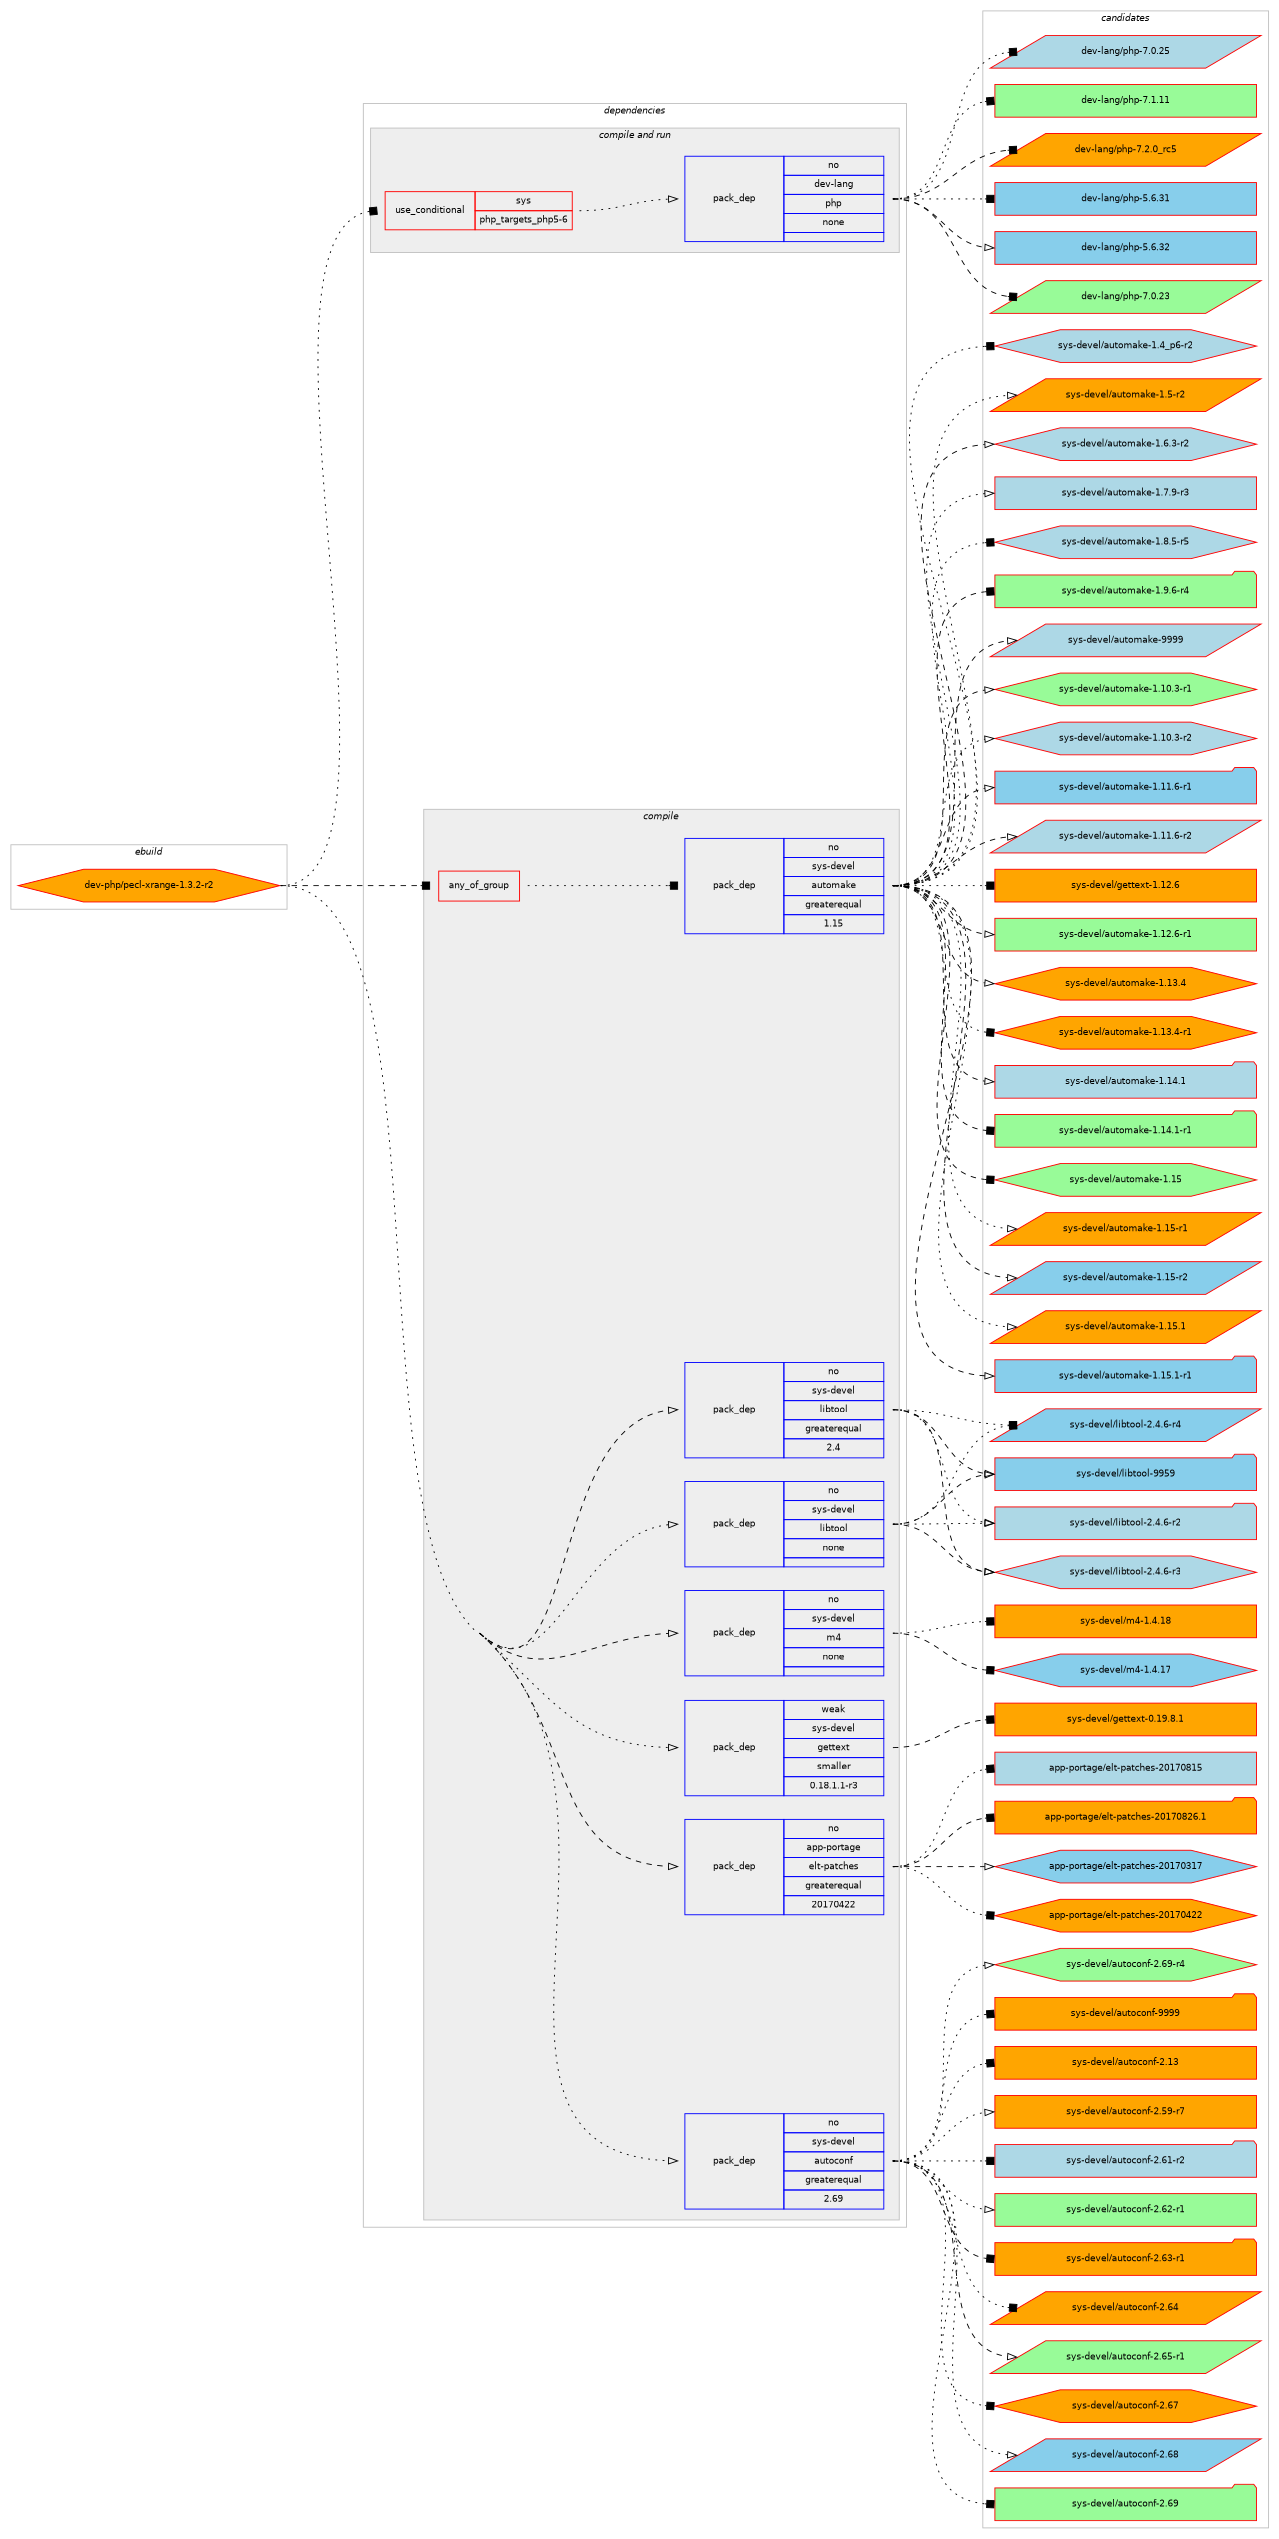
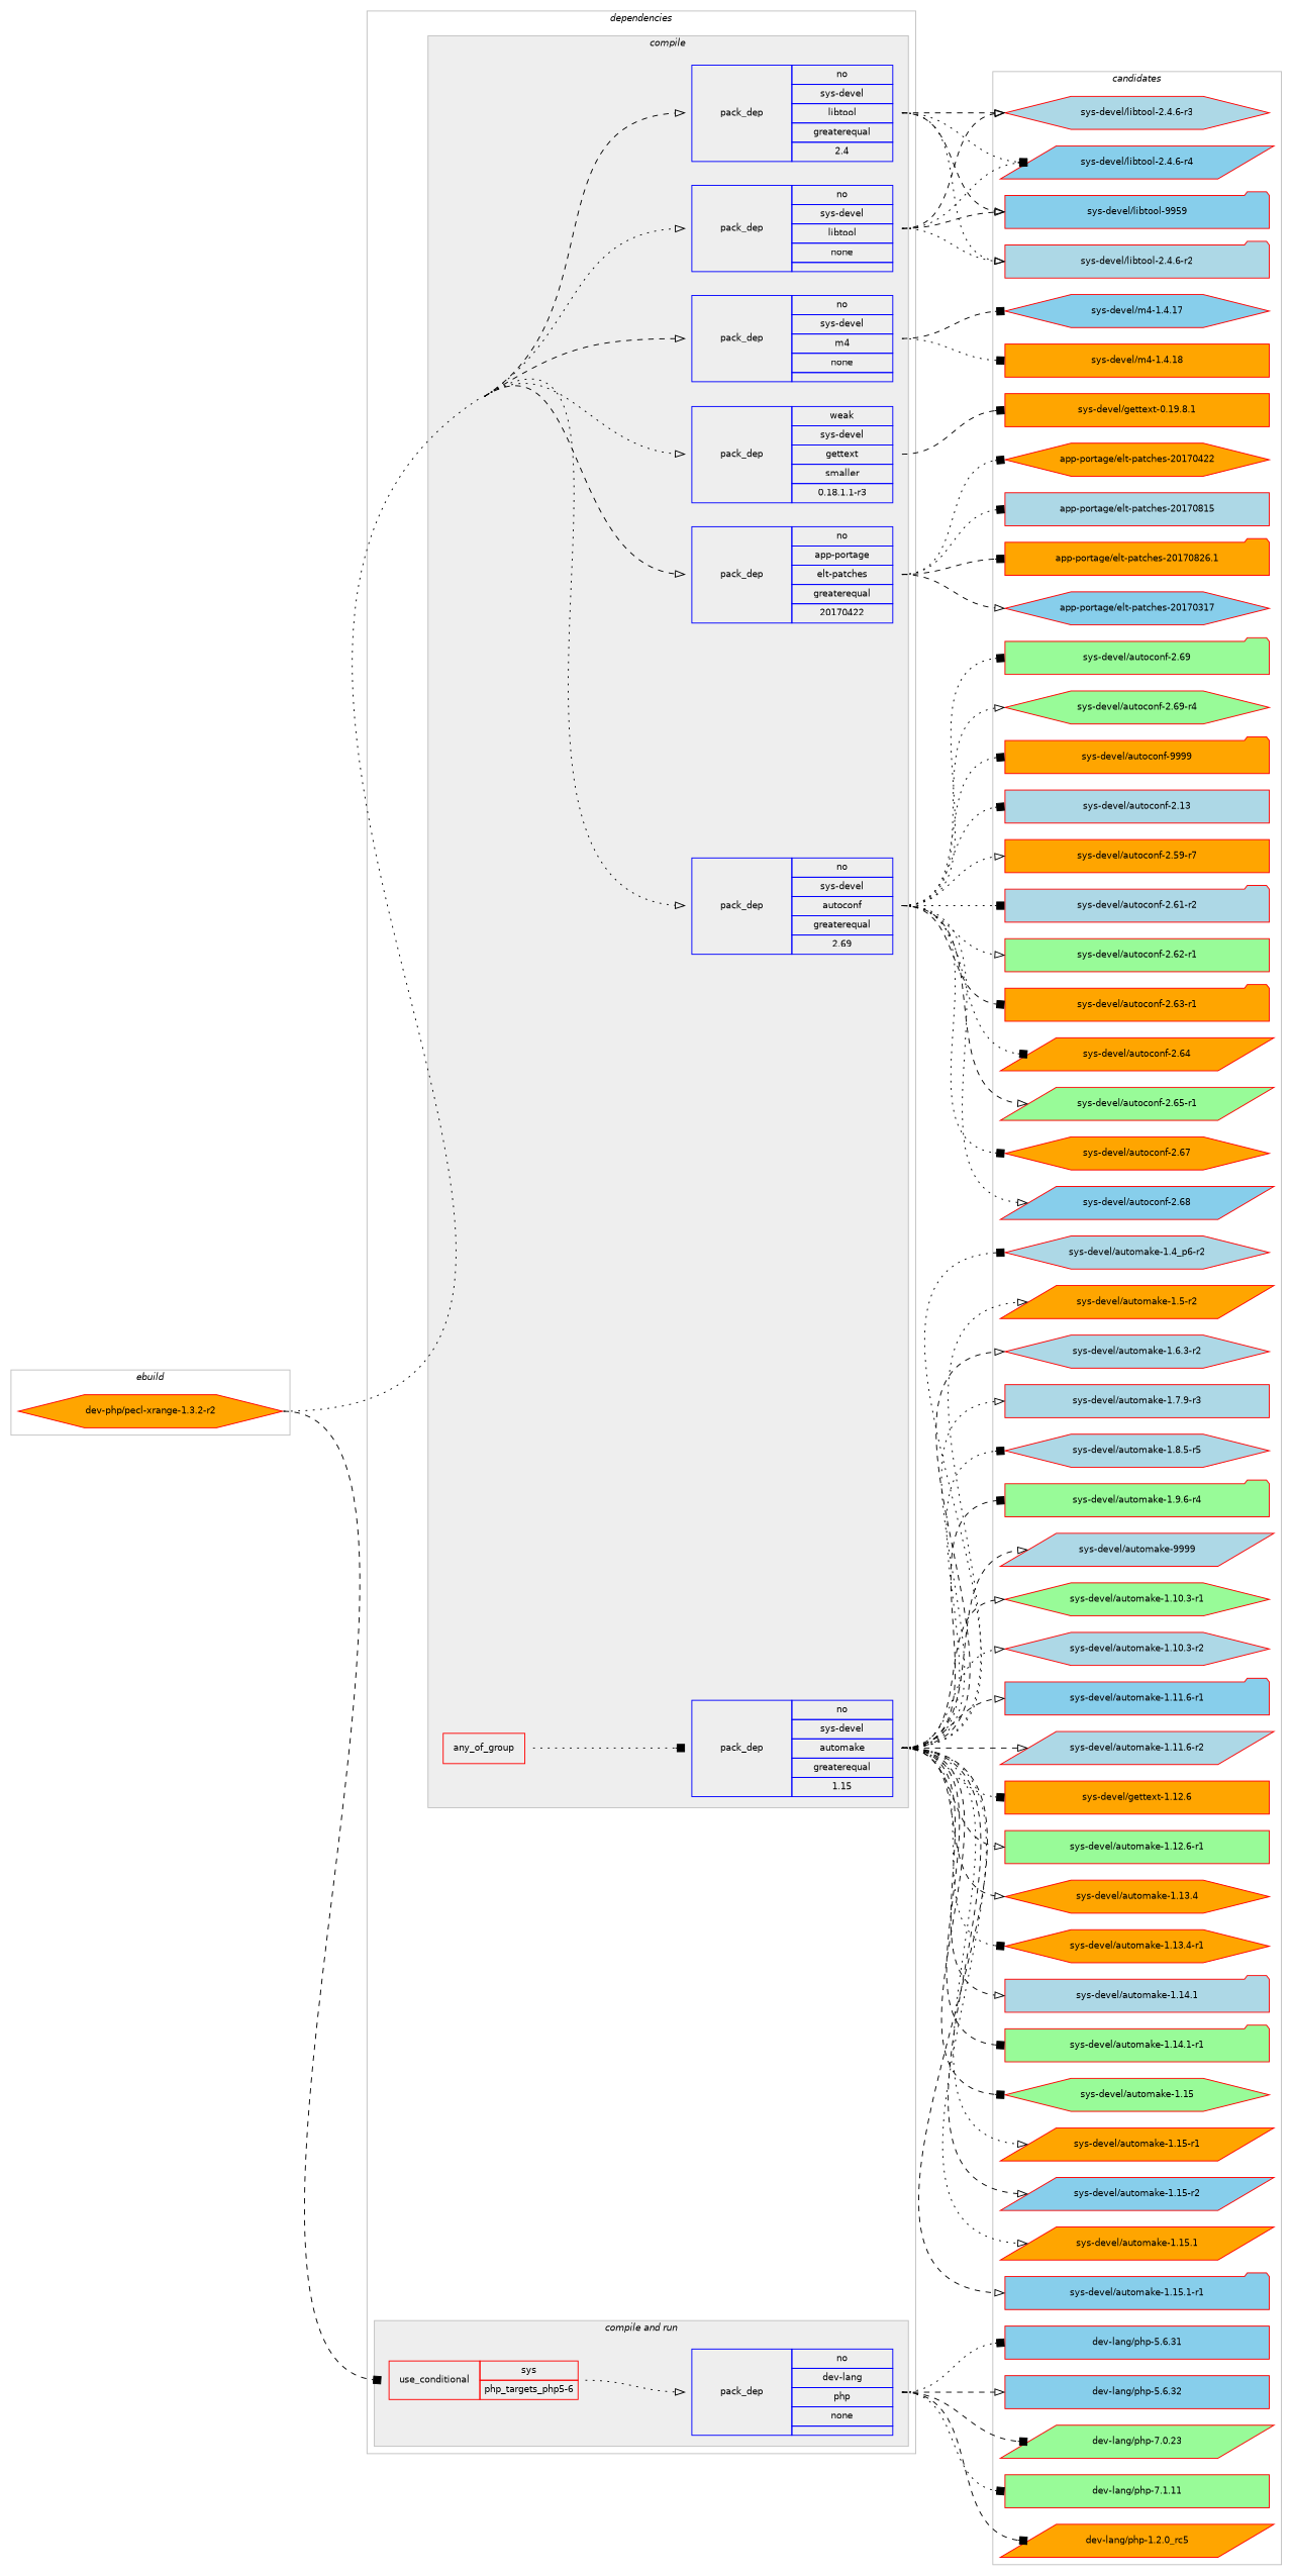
  digraph {
    compound=true
    concentrate=true
    fontname=Helvetica
    fontsize=10
    newrank=true
    rankdir=LR
    ranksep=1.5
    node [color=red fillcolor=orange fontname=Helvetica fontsize=10 shape=hexagon style=filled]
    edge [arrowhead=onormal headport=w style=dotted tailport=e weight=100]
    n1 [label="dev-php/pecl-xrange-1.3.2-r2" width=4]
    n2 [color=blue label=<<TABLE BORDER="0" CELLBORDER="1" CELLSPACING="0" CELLPADDING="4" WIDTH="220"><TR><TD ROWSPAN="6" CELLPADDING="30">pack_dep</TD></TR><TR><TD WIDTH="110">no</TD></TR><TR><TD>sys-devel</TD></TR><TR><TD>automake</TD></TR><TR><TD>greaterequal</TD></TR><TR><TD>1.15</TD></TR></TABLE>> shape=none fillcolor="" style=""]
    n3 [label=<<TABLE BORDER="0" CELLBORDER="1" CELLSPACING="0" CELLPADDING="4"><TR><TD CELLPADDING="10">any_of_group</TD></TR></TABLE>> shape=none fillcolor="" style=""]
    n4 [color=blue label=<<TABLE BORDER="0" CELLBORDER="1" CELLSPACING="0" CELLPADDING="4" WIDTH="220"><TR><TD ROWSPAN="6" CELLPADDING="30">pack_dep</TD></TR><TR><TD WIDTH="110">no</TD></TR><TR><TD>app-portage</TD></TR><TR><TD>elt-patches</TD></TR><TR><TD>greaterequal</TD></TR><TR><TD>20170422</TD></TR></TABLE>> shape=none fillcolor="" style=""]
    n5 [color=blue label=<<TABLE BORDER="0" CELLBORDER="1" CELLSPACING="0" CELLPADDING="4" WIDTH="220"><TR><TD ROWSPAN="6" CELLPADDING="30">pack_dep</TD></TR><TR><TD WIDTH="110">no</TD></TR><TR><TD>sys-devel</TD></TR><TR><TD>autoconf</TD></TR><TR><TD>greaterequal</TD></TR><TR><TD>2.69</TD></TR></TABLE>> shape=none fillcolor="" style=""]
    n6 [color=blue label=<<TABLE BORDER="0" CELLBORDER="1" CELLSPACING="0" CELLPADDING="4" WIDTH="220"><TR><TD ROWSPAN="6" CELLPADDING="30">pack_dep</TD></TR><TR><TD WIDTH="110">no</TD></TR><TR><TD>sys-devel</TD></TR><TR><TD>libtool</TD></TR><TR><TD>greaterequal</TD></TR><TR><TD>2.4</TD></TR></TABLE>> shape=none fillcolor="" style=""]
    n7 [color=blue label=<<TABLE BORDER="0" CELLBORDER="1" CELLSPACING="0" CELLPADDING="4" WIDTH="220"><TR><TD ROWSPAN="6" CELLPADDING="30">pack_dep</TD></TR><TR><TD WIDTH="110">no</TD></TR><TR><TD>sys-devel</TD></TR><TR><TD>libtool</TD></TR><TR><TD>none</TD></TR><TR><TD></TD></TR></TABLE>> shape=none fillcolor="" style=""]
    n8 [color=blue label=<<TABLE BORDER="0" CELLBORDER="1" CELLSPACING="0" CELLPADDING="4" WIDTH="220"><TR><TD ROWSPAN="6" CELLPADDING="30">pack_dep</TD></TR><TR><TD WIDTH="110">no</TD></TR><TR><TD>sys-devel</TD></TR><TR><TD>m4</TD></TR><TR><TD>none</TD></TR><TR><TD></TD></TR></TABLE>> shape=none fillcolor="" style=""]
    n9 [color=blue label=<<TABLE BORDER="0" CELLBORDER="1" CELLSPACING="0" CELLPADDING="4" WIDTH="220"><TR><TD ROWSPAN="6" CELLPADDING="30">pack_dep</TD></TR><TR><TD WIDTH="110">weak</TD></TR><TR><TD>sys-devel</TD></TR><TR><TD>gettext</TD></TR><TR><TD>smaller</TD></TR><TR><TD>0.18.1.1-r3</TD></TR></TABLE>> shape=none fillcolor="" style=""]
    n10 [color=blue label=<<TABLE BORDER="0" CELLBORDER="1" CELLSPACING="0" CELLPADDING="4" WIDTH="220"><TR><TD ROWSPAN="6" CELLPADDING="30">pack_dep</TD></TR><TR><TD WIDTH="110">no</TD></TR><TR><TD>dev-lang</TD></TR><TR><TD>php</TD></TR><TR><TD>none</TD></TR><TR><TD></TD></TR></TABLE>> shape=none fillcolor="" style=""]
    n11 [label=<<TABLE BORDER="0" CELLBORDER="1" CELLSPACING="0" CELLPADDING="4"><TR><TD ROWSPAN="3" CELLPADDING="10">use_conditional</TD></TR><TR><TD>sys</TD></TR><TR><TD>php_targets_php5-6</TD></TR></TABLE>> shape=none fillcolor="" style=""]
    n12 [fillcolor=palegreen label="sys-devel/automake-1.10.3-r1" width=4]
    n13 [fillcolor=lightblue label="sys-devel/automake-1.10.3-r2" width=4]
    n14 [fillcolor=skyblue label="sys-devel/automake-1.11.6-r1" shape=folder width=4]
    n15 [fillcolor=lightblue label="sys-devel/automake-1.11.6-r2" shape=parallelogram width=4]
    n16 [label="sys-devel/gettext-1.12.6" shape=box width=4]
    n17 [fillcolor=palegreen label="sys-devel/automake-1.12.6-r1" shape=box width=4]
    n18 [label="sys-devel/automake-1.13.4" width=4]
    n19 [label="sys-devel/automake-1.13.4-r1" width=4]
    n20 [fillcolor=lightblue label="sys-devel/automake-1.14.1" shape=folder width=4]
    n21 [fillcolor=palegreen label="sys-devel/automake-1.14.1-r1" shape=folder width=4]
    n22 [fillcolor=palegreen label="sys-devel/automake-1.15" width=4]
    n23 [label="sys-devel/automake-1.15-r1" shape=parallelogram width=4]
    n24 [fillcolor=skyblue label="sys-devel/automake-1.15-r2" shape=parallelogram width=4]
    n25 [label="sys-devel/automake-1.15.1" shape=parallelogram width=4]
    n26 [fillcolor=skyblue label="sys-devel/automake-1.15.1-r1" shape=folder width=4]
    n27 [fillcolor=lightblue label="sys-devel/automake-1.4_p6-r2" width=4]
    n28 [label="sys-devel/automake-1.5-r2" shape=parallelogram width=4]
    n29 [fillcolor=lightblue label="sys-devel/automake-1.6.3-r2" width=4]
    n30 [fillcolor=lightblue label="sys-devel/automake-1.7.9-r3" shape=box width=4]
    n31 [fillcolor=lightblue label="sys-devel/automake-1.8.5-r5" width=4]
    n32 [fillcolor=palegreen label="sys-devel/automake-1.9.6-r4" shape=folder width=4]
    n33 [fillcolor=lightblue label="sys-devel/automake-9999" shape=parallelogram width=4]
    n34 [fillcolor=skyblue label="app-portage/elt-patches-20170317" width=4]
    n35 [label="app-portage/elt-patches-20170422" width=4]
    n36 [fillcolor=lightblue label="app-portage/elt-patches-20170815" shape=box width=4]
    n37 [label="app-portage/elt-patches-20170826.1" shape=folder width=4]
-   n38 [label="sys-devel/autoconf-2.13" shape=box width=4]
+   n38 [fillcolor=lightblue label="sys-devel/autoconf-2.13" shape=box width=4]
    n39 [label="sys-devel/autoconf-2.59-r7" shape=box width=4]
    n40 [fillcolor=lightblue label="sys-devel/autoconf-2.61-r2" shape=folder width=4]
    n41 [fillcolor=palegreen label="sys-devel/autoconf-2.62-r1" shape=box width=4]
    n42 [label="sys-devel/autoconf-2.63-r1" shape=folder width=4]
    n43 [label="sys-devel/autoconf-2.64" shape=parallelogram width=4]
    n44 [fillcolor=palegreen label="sys-devel/autoconf-2.65-r1" shape=parallelogram width=4]
    n45 [label="sys-devel/autoconf-2.67" width=4]
    n46 [fillcolor=skyblue label="sys-devel/autoconf-2.68" shape=parallelogram width=4]
    n47 [fillcolor=palegreen label="sys-devel/autoconf-2.69" shape=folder width=4]
    n48 [fillcolor=palegreen label="sys-devel/autoconf-2.69-r4" width=4]
    n49 [label="sys-devel/autoconf-9999" shape=folder width=4]
    n50 [fillcolor=lightblue label="sys-devel/libtool-2.4.6-r2" shape=folder width=4]
    n51 [fillcolor=lightblue label="sys-devel/libtool-2.4.6-r3" width=4]
    n52 [fillcolor=skyblue label="sys-devel/libtool-2.4.6-r4" shape=parallelogram width=4]
    n53 [fillcolor=skyblue label="sys-devel/libtool-9959" shape=folder width=4]
    n54 [fillcolor=skyblue label="sys-devel/m4-1.4.17" width=4]
    n55 [label="sys-devel/m4-1.4.18" shape=box width=4]
    n56 [label="sys-devel/gettext-0.19.8.1" shape=box width=4]
    n57 [fillcolor=skyblue label="dev-lang/php-5.6.31" shape=box width=4]
    n58 [fillcolor=skyblue label="dev-lang/php-5.6.32" shape=box width=4]
    n59 [fillcolor=palegreen label="dev-lang/php-7.0.23" shape=parallelogram width=4]
-   n60 [fillcolor=lightblue label="dev-lang/php-7.0.25" shape=parallelogram width=4]
    n61 [fillcolor=palegreen label="dev-lang/php-7.1.11" shape=box width=4]
-   n62 [label="dev-lang/php-7.2.0_rc5" shape=parallelogram width=4]
+   n62 [label="dev-lang/php-1.2.0_rc5" shape=parallelogram width=4]
    subgraph cluster_1 {
      color=gray
      label=<<i>dependencies</i>>
      subgraph cluster_2 {
        color=gray
        fillcolor="#eeeeee"
        label=<<i>compile</i>>
        style=filled
        subgraph sub_3 {
          color=gray
          fillcolor="#eeeeee"
          label=<<i>compile</i>>
          style=filled
          n3
          subgraph sub_4 {
            color=gray
            fillcolor="#eeeeee"
            label=<<i>compile</i>>
            style=filled
            n2
          }
        }
        subgraph sub_5 {
          color=gray
          fillcolor="#eeeeee"
          label=<<i>compile</i>>
          style=filled
          n4
        }
        subgraph sub_6 {
          color=gray
          fillcolor="#eeeeee"
          label=<<i>compile</i>>
          style=filled
          n5
        }
        subgraph sub_7 {
          color=gray
          fillcolor="#eeeeee"
          label=<<i>compile</i>>
          style=filled
          n6
        }
        subgraph sub_8 {
          color=gray
          fillcolor="#eeeeee"
          label=<<i>compile</i>>
          style=filled
          n7
        }
        subgraph sub_9 {
          color=gray
          fillcolor="#eeeeee"
          label=<<i>compile</i>>
          style=filled
          n8
        }
        subgraph sub_10 {
          color=gray
          fillcolor="#eeeeee"
          label=<<i>compile</i>>
          style=filled
          n9
        }
      }
      subgraph cluster_11 {
        color=gray
        fillcolor="#eeeeee"
        label=<<i>compile and run</i>>
        style=filled
        subgraph sub_12 {
          color=gray
          fillcolor="#eeeeee"
          label=<<i>compile and run</i>>
          style=filled
          n11
          subgraph sub_13 {
            color=gray
            fillcolor="#eeeeee"
            label=<<i>compile and run</i>>
            style=filled
            n10
          }
        }
      }
      subgraph cluster_14 {
        color=gray
        fillcolor="#eeeeee"
        label=<<i>run</i>>
        style=filled
      }
    }
    subgraph cluster_15 {
      color=gray
      label=<<i>ebuild</i>>
      rank=same
      n1
    }
    subgraph cluster_16 {
      color=gray
      label=<<i>candidates</i>>
      rank=same
      subgraph sub_17 {
        color=black
        label=<<i>candidates</i>>
        nodesep=1
        rank=same
        n12
        n13
        n14
        n15
        n16
        n17
        n18
        n19
        n20
        n21
        n22
        n23
        n24
        n25
        n26
        n27
        n28
        n29
        n30
        n31
        n32
        n33
      }
      subgraph sub_18 {
        color=black
        label=<<i>candidates</i>>
        nodesep=1
        rank=same
        n34
        n35
        n36
        n37
      }
      subgraph sub_19 {
        color=black
        label=<<i>candidates</i>>
        nodesep=1
        rank=same
        n38
        n39
        n40
        n41
        n42
        n43
        n44
        n45
        n46
        n47
        n48
        n49
      }
      subgraph sub_20 {
        color=black
        label=<<i>candidates</i>>
        nodesep=1
        rank=same
        n50
        n51
        n52
        n53
      }
      subgraph sub_21 {
        color=black
        label=<<i>candidates</i>>
        nodesep=1
        rank=same
        n50
        n51
        n52
        n53
      }
      subgraph sub_22 {
        color=black
        label=<<i>candidates</i>>
        nodesep=1
        rank=same
        n54
        n55
      }
      subgraph sub_23 {
        color=black
        label=<<i>candidates</i>>
        nodesep=1
        rank=same
        n56
      }
      subgraph sub_24 {
        color=black
        label=<<i>candidates</i>>
        nodesep=1
        rank=same
        n57
        n58
        n59
-       n60
        n61
        n62
      }
    }
-   n1 -> n3 [arrowhead=box style=dashed weight=20]
    n1 -> n4 [style=dashed weight=20]
    n1 -> n5 [weight=20]
    n1 -> n6 [style=dashed weight=20]
    n1 -> n7 [weight=20]
    n1 -> n8 [style=dashed weight=20]
    n1 -> n9 [weight=20]
-   n1 -> n11 [arrowhead=box weight=20]
+   n1 -> n11 [arrowhead=box style=dashed weight=20]
    n2 -> n12 [style=dashed]
    n2 -> n13
    n2 -> n14 [style=dashed]
    n2 -> n15 [style=dashed]
    n2 -> n16 [arrowhead=box]
    n2 -> n17 [style=dashed]
    n2 -> n18 [style=dashed]
    n2 -> n19 [arrowhead=box]
    n2 -> n20 [style=dashed]
    n2 -> n21 [arrowhead=box style=dashed]
    n2 -> n22 [arrowhead=box style=dashed]
    n2 -> n23
    n2 -> n24 [style=dashed]
    n2 -> n25
    n2 -> n26 [style=dashed]
    n2 -> n27 [arrowhead=box]
    n2 -> n28
    n2 -> n29 [style=dashed]
    n2 -> n30
    n2 -> n31 [arrowhead=box]
    n2 -> n32 [arrowhead=box style=dashed]
    n2 -> n33 [style=dashed]
    n3 -> n2 [arrowhead=box weight=20]
    n4 -> n34 [style=dashed]
    n4 -> n35 [arrowhead=box]
    n4 -> n36 [arrowhead=box]
    n4 -> n37 [arrowhead=box style=dashed]
    n5 -> n38 [arrowhead=box]
    n5 -> n39
    n5 -> n40 [arrowhead=box]
    n5 -> n41
    n5 -> n42 [arrowhead=box style=dashed]
    n5 -> n43 [arrowhead=box]
    n5 -> n44 [style=dashed]
    n5 -> n45 [arrowhead=box]
    n5 -> n46
    n5 -> n47 [arrowhead=box]
    n5 -> n48
    n5 -> n49 [arrowhead=box]
    n6 -> n50
    n6 -> n51 [style=dashed]
    n6 -> n52 [arrowhead=box]
    n6 -> n53 [style=dashed]
    n7 -> n50
    n7 -> n51 [style=dashed]
    n7 -> n52 [arrowhead=box]
    n7 -> n53 [style=dashed]
    n8 -> n54 [arrowhead=box style=dashed]
    n8 -> n55 [arrowhead=box]
    n9 -> n56 [arrowhead=box style=dashed]
    n10 -> n57 [arrowhead=box]
    n10 -> n58 [style=dashed]
    n10 -> n59 [arrowhead=box style=dashed]
-   n10 -> n60 [arrowhead=box]
    n10 -> n61 [arrowhead=box]
    n10 -> n62 [arrowhead=box style=dashed]
    n11 -> n10 [weight=20]
  }
